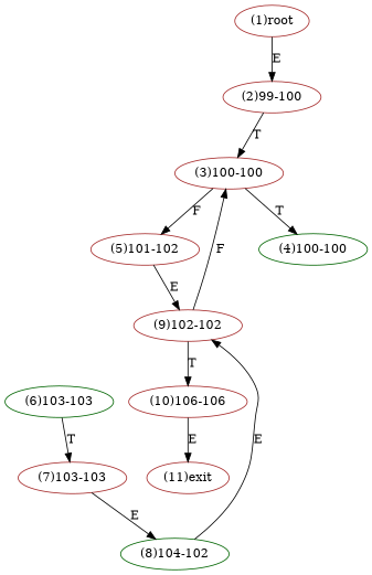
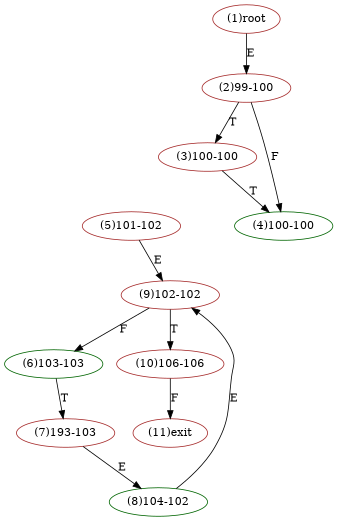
  digraph {
    node [color=brown]
    n1 [label="(1)root"]
    n2 [label="(2)99-100"]
    n3 [label="(3)100-100"]
    n4 [color=darkgreen label="(4)100-100"]
    n5 [label="(5)101-102"]
    n6 [label="(9)102-102"]
    n7 [label="(11)exit"]
    n8 [color=darkgreen label="(6)103-103"]
    n9 [label="(10)106-106"]
-   n10 [label="(7)103-103"]
+   n10 [label="(7)193-103"]
    n11 [color=darkgreen label="(8)104-102"]
    n1 -> n2 [label=E]
    n2 -> n3 [label=T]
+   n2 -> n4 [label=F]
    n3 -> n4 [label=T]
-   n3 -> n5 [label=F]
    n5 -> n6 [label=E]
-   n6 -> n3 [label=F]
+   n6 -> n8 [label=F]
    n6 -> n9 [label=T]
    n8 -> n10 [label=T]
-   n9 -> n7 [label=E]
+   n9 -> n7 [label=F]
    n10 -> n11 [label=E]
    n11 -> n6 [label=E]
  }
